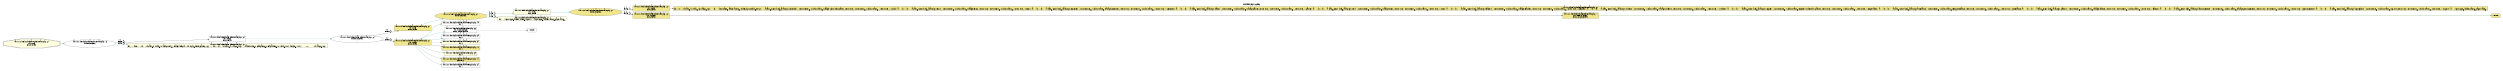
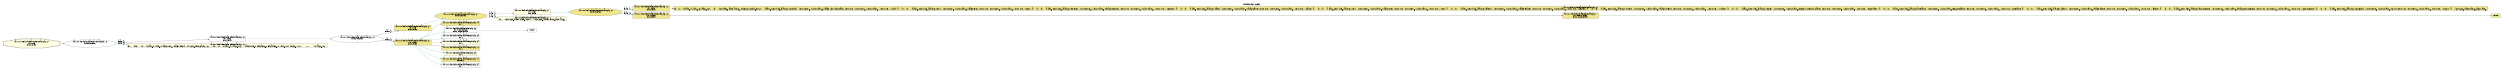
  digraph {
    label="xss_index.php_186_dep"
    labelloc=t
    rankdir=LR
    node [fillcolor=khaki shape=box style=filled]
    edge [color=black]
    n1 [fillcolor=lightyellow label="/var/www/html/schoolmate/AdminMain.php : 87\nVar: _t0_8\nFunc: _main\n" shape=doubleoctagon]
    n2 [fillcolor=white label="/var/www/html/schoolmate/AdminMain.php : 87\nbuiltin function:\n.\n" shape=ellipse]
    n3 [fillcolor=white label="/var/www/html/schoolmate/AdminMain.php : 87\nVar: _t0_8\nFunc: _main\n"]
    n4 [fillcolor=lightyellow label="/var/www/html/schoolmate/AdminMain.php : 87\nLit: > </form>  </td>  <td class=b' width=10 background='./images/left.gif'><div style='letter-spacing: 1pt;'>&nbsp;</div></td>  <td class='w' valign='top'>   <table border=0 cellspacing=0 cellpadding=10 width='100%' height='100%'>	<tr>	 <td valign='top'>\n"]
    n5 [fillcolor=white label="/var/www/html/schoolmate/AdminMain.php : 87\nbuiltin function:\n.\n" shape=ellipse]
    n6 [label="/var/www/html/schoolmate/AdminMain.php : 87\nVar: _t0_8\nFunc: _main\n"]
    n7 [label="/var/www/html/schoolmate/AdminMain.php : 87\nVar: $page\nFunc: _main\n"]
    n8 [label="/var/www/html/schoolmate/AdminMain.php : 87\nbuiltin function:\n.\n" shape=ellipse]
-   n9 [fillcolor=white label="/var/www/html/schoolmate/ValidateLogin.php : 49\nLit: 4\n"]
+   n9 [label="/var/www/html/schoolmate/ValidateLogin.php : 49\nLit: 4\n"]
    n10 [fillcolor=white label="/var/www/html/schoolmate/index.php : 36\nVar: $_POST[page]\nFunc: _superglobals\n"]
    n11 [fillcolor=white label="/var/www/html/schoolmate/ValidateLogin.php : 39\nLit: 2\n"]
    n12 [fillcolor=lightyellow label="/var/www/html/schoolmate/ValidateLogin.php : 54\nLit: 5\n"]
    n13 [label="/var/www/html/schoolmate/ValidateLogin.php : 12\nLit: 0\n"]
    n14 [fillcolor=lightyellow label="/var/www/html/schoolmate/index.php : 39\nLit: 0\n"]
    n15 [label="/var/www/html/schoolmate/ValidateLogin.php : 44\nClasses: 2\n"]
    n16 [fillcolor=white label="/var/www/html/schoolmate/ValidateLogin.php : 34\nLit: 1\n"]
    n17 [fillcolor=lightyellow label="/var/www/html/schoolmate/AdminMain.php : 87\nVar: _t0_8\nFunc: _main\n"]
    n18 [fillcolor=lightyellow label="/var/www/html/schoolmate/AdminMain.php : 87\nLit: >   <input type=hidden' name='logout'>   <input type='hidden' name='page' value='\n"]
    n19 [label="/var/www/html/schoolmate/AdminMain.php : 87\nbuiltin function:\n.\n" shape=ellipse]
    n20 [label="/var/www/html/schoolmate/AdminMain.php : 87\nVar: _t0_8\nFunc: _main\n"]
    n21 [label="/var/www/html/schoolmate/AdminMain.php : 87\nVar: $page2\nFunc: _main\n"]
    n22 [label="/var/www/html/schoolmate/AdminMain.php : 87\nLit:  <tr>  <td class='b' width=130 valign='top'>   <br>   <form name='admin' action='./index.php' method='POST'>   <a class='menu' href='javascript: schoolInfo();' onMouseover=\\\"window.status='Manage School Information'; return true;\\\" onMouseout=\\\"window.status=''; return true;\\\">School</a>   <br><br>   <a class='menu' href='javascript: terms();' onMouseover=\\\"window.status='Manage Terms'; return true;\\\" onMouseout=\\\"window.status=''; return true;\\\">Terms</a>   <br><br>   <a class='menu' href='javascript: semesters();' onMouseover=\\\"window.status='Manage Semesters'; return true;\\\" onMouseout=\\\"window.status=''; return true;\\\">Semesters</a>   <br><br>   <a class='menu' href='javascript: classes();' onMouseover=\\\"window.status='Manage Classes'; return true;\\\" onMouseout=\\\"window.status=''; return true;\\\">Classes</a>   <br><br>   <a class='menu' href='javascript: users();' onMouseover=\\\"window.status='Manage Users'; return true;\\\" onMouseout=\\\"window.status=''; return true;\\\">Users</a>   <br><br>   <a class='menu' href='javascript: teachers();' onMouseover=\\\"window.status='Manage Teachers'; return true;\\\" onMouseout=\\\"window.status=''; return true;\\\">Teachers</a>   <br><br>   <a class='menu' href='javascript: students();' onMouseover=\\\"window.status='Manage Students'; return true;\\\" onMouseout=\\\"window.status=''; return true;\\\">Students</a>   <br><br>   <a class='menu' href='javascript: register();' onMouseover=\\\"window.status='Register Students for Classes'; return true;\\\" onMouseout=\\\"window.status=''; return true;\\\">Registration</a>   <br><br>   <a class='menu' href='javascript: attendance();' onMouseover=\\\"window.status='Keep Attendance'; return true;\\\" onMouseout=\\\"window.status=''; return true;\\\">Attendance</a>   <br><br>   <a class='menu' href='javascript: parents();' onMouseover=\\\"window.status='Manage Parents'; return true;\\\" onMouseout=\\\"window.status=''; return true;\\\">Parents</a>   <br><br>   <a class='menu' href='javascript: announcements();' onMouseover=\\\"window.status='Manage Announcements'; return true;\\\" onMouseout=\\\"window.status=''; return true;\\\">Announcements</a>   <br><br>   <a class='menu' href='javascript: logoutAdmin();' onMouseover=\\\"window.status='Log Out';return true;\\\" onMouseout=\\\"window.status='';return true;\\\">Log Out</a>   <input type='hidden' name='page2' value='\n"]
    n23 [label="/var/www/html/schoolmate/AdminMain.php : 7\nVar: $_POST[page2]\nFunc: _superglobals\n"]
    n24 [label="<uninit>"]
    n25 [fillcolor=white label="<uninit>"]
    n1 -> n2 [color=darkgreen]
    n2 -> n3 [label="Param #1"]
    n2 -> n4 [color=teal label="Param #2"]
    n3 -> n5 [color=darkgreen]
    n5 -> n6 [label="Param #1"]
    n5 -> n7 [label="Param #2"]
    n6 -> n8 [color=teal]
    n7 -> n9 [color=darkgreen]
    n7 -> n10 [color=teal]
    n7 -> n11 [color=teal]
    n7 -> n12
    n7 -> n13
    n7 -> n14 [color=darkgreen]
    n7 -> n15 [color=teal]
    n7 -> n16 [color=teal]
    n8 -> n17 [color=darkgreen label="Param #1"]
    n8 -> n18 [color=darkgreen label="Param #2"]
    n10 -> n25
    n17 -> n19 [color=teal]
    n19 -> n20 [color=darkgreen label="Param #1"]
    n19 -> n21 [label="Param #2"]
    n20 -> n22
    n21 -> n23
    n23 -> n24 [color=darkgreen]
  }
